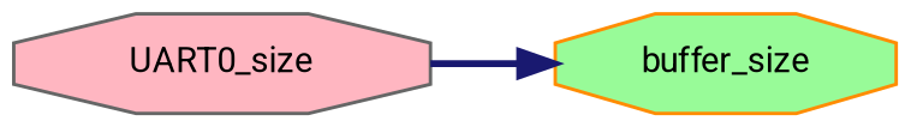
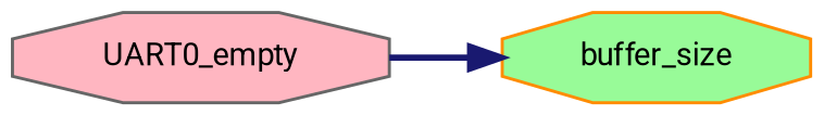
  digraph {
    rankdir=LR
    fontname=Roboto
    node [fontname=Roboto fontsize=10 shape=octagon style=filled]
-   n1 [color=gray40 fillcolor=lightpink fontcolor=black height=0.2 label=UART0_size width=0.4]
+   n1 [color=gray40 fillcolor=lightpink fontcolor=black height=0.2 label=UART0_empty width=0.4]
    n2 [color=darkorange fillcolor=palegreen height=0.2 label=buffer_size width=0.4]
    n1 -> n2 [color=midnightblue fontname=Roboto fontsize=10 labelfontname=Helvetica labelfontsize=10 style=bold]
  }
